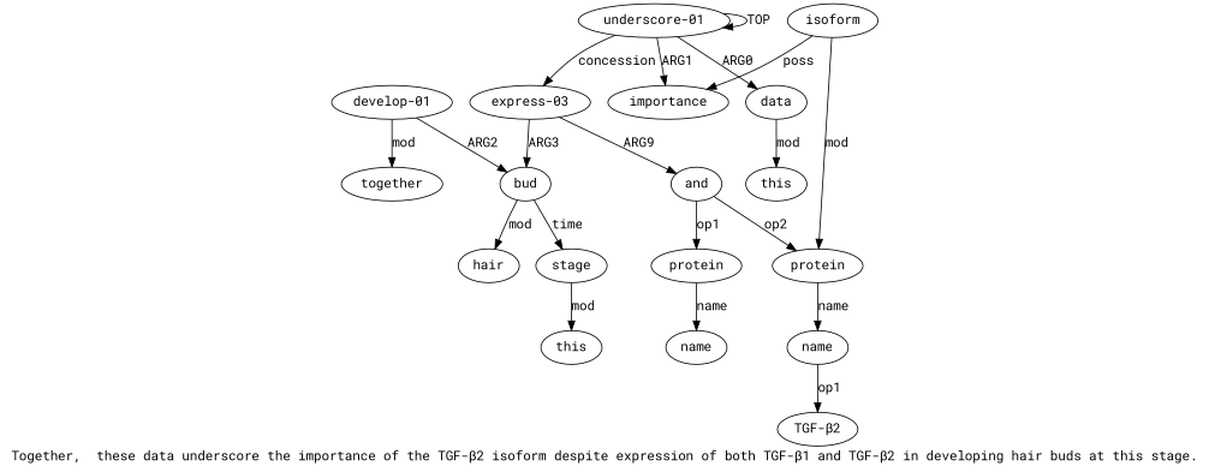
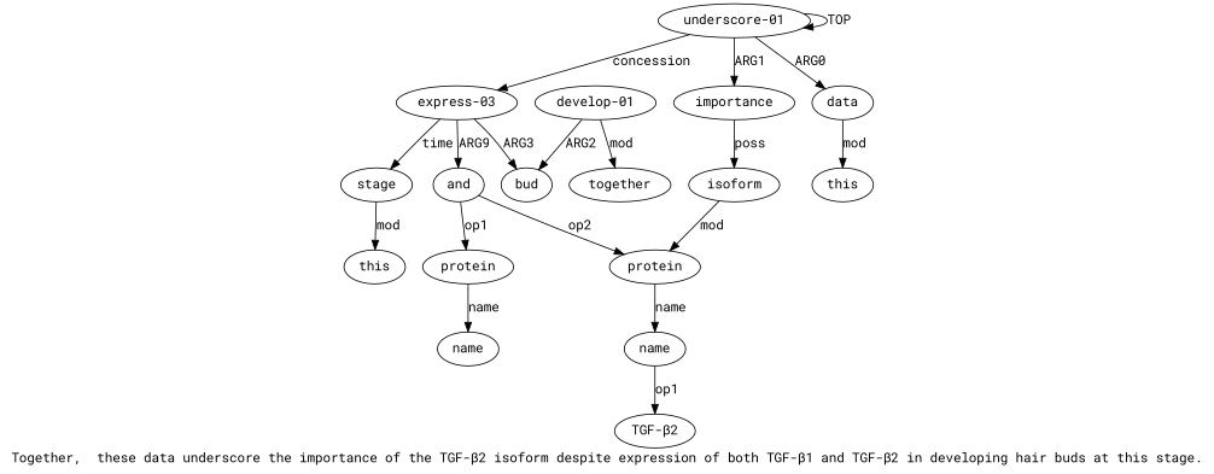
  digraph {
    fontname="Roboto Mono"
    label="Together,  these data underscore the importance of the TGF-β2 isoform despite expression of both TGF-β1 and TGF-β2 in developing hair buds at this stage."
    node [color=black fontname="Roboto Mono" gold_label=this test_label=this]
    edge [color=black fontname="Roboto Mono" gold_label=mod test_label=mod]
    n1 [gold_ind=15 gold_label=stage label=stage test_ind=15 test_label=stage]
    n2 [gold_ind=16 label=this test_ind=16]
    n3 [gold_ind=14 gold_label="develop-01" label="develop-01" test_ind=14 test_label="develop-01"]
    n4 [gold_ind=12 gold_label=bud label=bud test_ind=12 test_label=bud]
    n5 [gold_ind=3 gold_label=together label=together test_ind=3 test_label=together]
-   n6 [gold_ind=13 gold_label=hair label=hair test_ind=13 test_label=hair]
    n7 [gold_ind=11 gold_label=name label=name test_ind=11 test_label=name]
    n8 [gold_ind=10 gold_label=protein label=protein test_ind=10 test_label=protein]
    n9 [gold_ind=-1 gold_label="TGF-β2" label="TGF-β2" test_ind=-1 test_label="TGF-β2"]
    n10 [gold_ind=1 gold_label=data label=data test_ind=1 test_label=data]
    n11 [gold_ind=2 label=this test_ind=2]
    n12 [gold_ind=0 gold_label="underscore-01" label="underscore-01" test_ind=0 test_label="underscore-01"]
    n13 [gold_ind=4 gold_label=importance label=importance test_ind=4 test_label=importance]
    n14 [gold_ind=8 gold_label="express-03" label="express-03" test_ind=8 test_label="express-03"]
    n15 [gold_ind=5 gold_label=isoform label=isoform test_ind=5 test_label=isoform]
    n16 [gold_ind=6 gold_label=protein label=protein test_ind=6 test_label=protein]
    n17 [gold_ind=9 gold_label=and label=and test_ind=9 test_label=and]
    n18 [gold_ind=7 gold_label=name label=name test_ind=7 test_label=name]
    n1 -> n2 [label=mod]
    n3 -> n4 [gold_label=ARG2 label=ARG2 test_label=ARG2]
    n3 -> n5 [label=mod]
-   n4 -> n6 [label=mod]
    n8 -> n7 [gold_label=name label=name test_label=name]
    n10 -> n11 [label=mod]
    n12 -> n10 [gold_label=ARG0 label=ARG0 test_label=ARG0]
    n12 -> n12 [gold_label=TOP label=TOP test_label=TOP]
    n12 -> n13 [gold_label=ARG1 label=ARG1 test_label=ARG1]
    n12 -> n14 [gold_label=concession label=concession test_label=concession]
-   n15 -> n13 [gold_label=poss label=poss test_label=poss]
-   n4 -> n1 [gold_label=time label=time test_label=time]
+   n13 -> n15 [gold_label=poss label=poss test_label=poss]
+   n14 -> n1 [gold_label=time label=time test_label=time]
    n14 -> n4 [gold_label=ARG3 label=ARG3 test_label=ARG3]
    n14 -> n17 [gold_label=ARG2 label=ARG9 test_label=ARG2]
    n15 -> n16 [label=mod]
    n16 -> n18 [gold_label=name label=name test_label=name]
    n17 -> n8 [gold_label=op1 label=op1 test_label=op1]
    n17 -> n16 [gold_label=op2 label=op2 test_label=op2]
    n18 -> n9 [gold_label=op1 label=op1 test_label=op1]
  }
